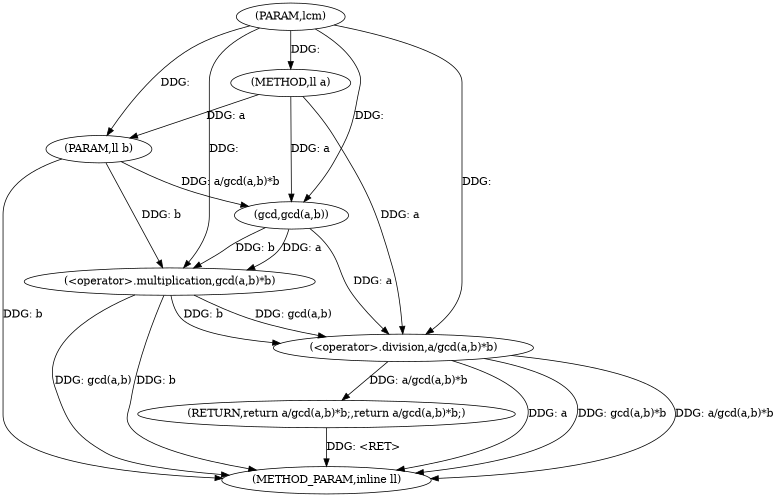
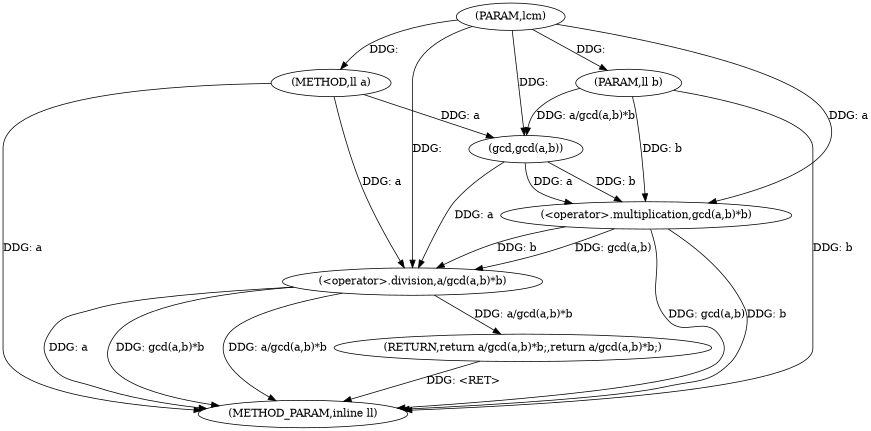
  digraph {
    n1 [label="(PARAM,lcm)"]
    n2 [label="(METHOD,ll a)"]
    n3 [label="(PARAM,ll b)"]
    n4 [label="(<operator>.division,a/gcd(a,b)*b)"]
    n5 [label="(<operator>.multiplication,gcd(a,b)*b)"]
    n6 [label="(gcd,gcd(a,b))"]
    n7 [label="(METHOD_PARAM,inline ll)"]
    n8 [label="(RETURN,return a/gcd(a,b)*b;,return a/gcd(a,b)*b;)"]
    n1 -> n2 [label="DDG: "]
    n1 -> n3 [label="DDG: "]
    n1 -> n4 [label="DDG: "]
-   n1 -> n5 [label="DDG: "]
+   n1 -> n5 [label="DDG: a"]
    n1 -> n6 [label="DDG: "]
    n2 -> n4 [label="DDG: a"]
    n2 -> n6 [label="DDG: a"]
-   n2 -> n3 [label="DDG: a"]
+   n2 -> n7 [label="DDG: a"]
    n3 -> n5 [label="DDG: b"]
    n3 -> n6 [label="DDG: a/gcd(a,b)*b"]
    n3 -> n7 [label="DDG: b"]
    n4 -> n7 [label="DDG: a"]
    n4 -> n7 [label="DDG: gcd(a,b)*b"]
    n4 -> n7 [label="DDG: a/gcd(a,b)*b"]
    n4 -> n8 [label="DDG: a/gcd(a,b)*b"]
    n5 -> n4 [label="DDG: gcd(a,b)"]
    n5 -> n4 [label="DDG: b"]
    n5 -> n7 [label="DDG: gcd(a,b)"]
    n5 -> n7 [label="DDG: b"]
    n6 -> n4 [label="DDG: a"]
    n6 -> n5 [label="DDG: b"]
    n6 -> n5 [label="DDG: a"]
    n8 -> n7 [label="DDG: <RET>"]
  }
